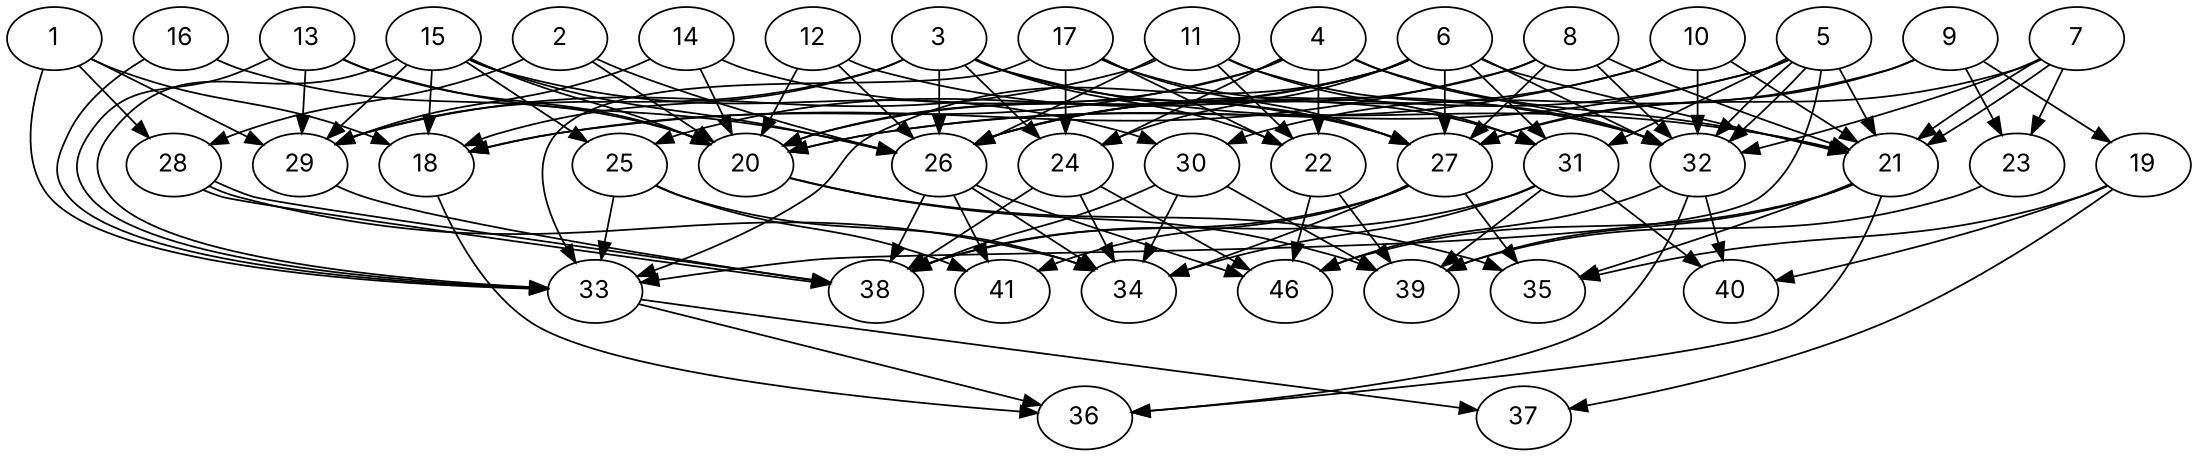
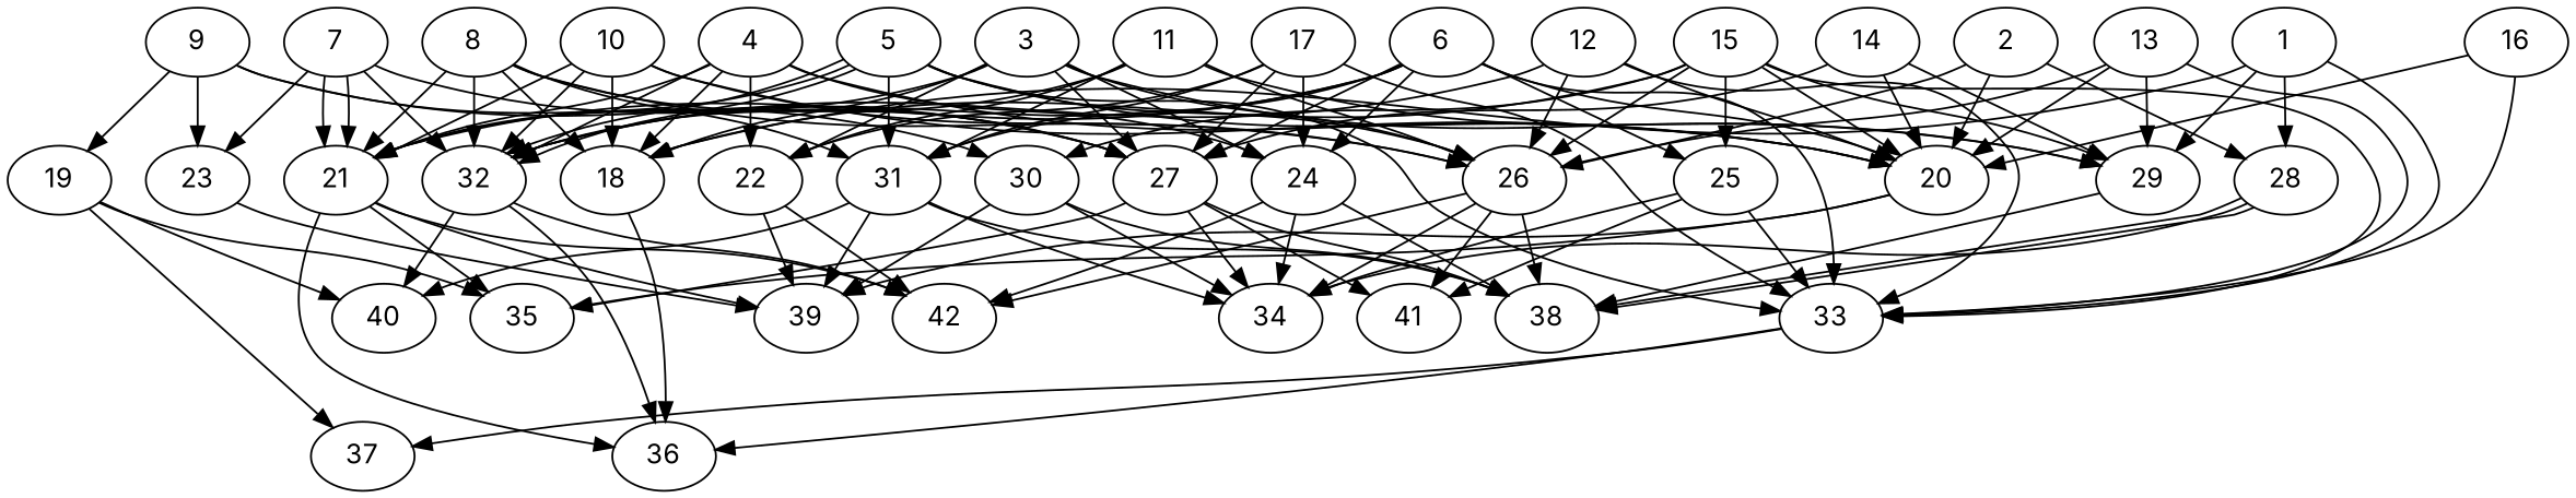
  digraph {
    fontname=Inter
    node [alpha=0.05 fontname=Inter]
    edge [fontname=Inter]
    1 [alpha=0.10 expect_size=1914939107273925]
    18 [alpha=0.02 expect_size=286373242493468672000]
    28 [alpha=0.17 expect_size=39088929991096192]
    29 [alpha=0.12 expect_size=45240943567575576]
    33 [alpha=0.04 expect_size=864055297179656388608]
    36 [alpha=0.15 expect_size=695072060952425791488]
    38 [alpha=0.10 expect_size=399523240717777371136]
    34 [alpha=0.04 expect_size=17559221307130773504]
    37 [alpha=0.18 expect_size=716729885730278016]
    2 [alpha=0.09 expect_size=337662139906849]
    20 [alpha=0.09 expect_size=11255269728970988]
    26 [alpha=0.15 expect_size=874995864697294464]
    35 [alpha=0.16 expect_size=40683338145732816]
    39 [alpha=0.02 expect_size=1565972744232201355264]
-   42 [alpha=0.14 expect_size=5828949770500315 label=46]
+   42 [alpha=0.14 expect_size=5828949770500315]
    41 [alpha=0.06 expect_size=44825267503632904]
    3 [alpha=0.00 expect_size=475034736053952768]
    21 [alpha=0.13 expect_size=418829479640775]
    22 [alpha=0.09 expect_size=544522605927655168]
    24 [alpha=0.19 expect_size=339509401944130752]
    27 [alpha=0.18 expect_size=692255183869414]
    4 [alpha=0.10 expect_size=600776515822148386816]
    32 [alpha=0.19 expect_size=42804227362854535168]
    40 [alpha=0.20 expect_size=88351016331771904000]
    5 [alpha=0.19 expect_size=330260095277908864]
    31 [alpha=0.06 expect_size=36523823084369840]
    6 [alpha=0.18 expect_size=2047583486558820608]
    25 [alpha=0.04 expect_size=995151719085792821248]
    7 [alpha=0.08 expect_size=23753497490967296]
    23 [alpha=0.12 expect_size=196598084313092384]
    8 [expect_size=48924048657073400]
    9 [alpha=0.08 expect_size=509504049221584640]
    19 [alpha=0.01 expect_size=60569034533808111616]
    30 [expect_size=133302314712831]
    10 [alpha=0.01 expect_size=152740215789606404096]
    11 [expect_size=681198907102553178112]
    12 [alpha=0.02 expect_size=1276213210399985631232]
    13 [alpha=0.12 expect_size=651623531977696608256]
    14 [expect_size=504680126928159506432]
    15 [alpha=0.01 expect_size=2287747012910270208]
    16 [alpha=0.15 expect_size=135461206802152030208]
    17 [alpha=0.20 expect_size=182932162541031360]
    1 -> 18
    1 -> 28
    1 -> 29
    1 -> 33
    18 -> 36
    28 -> 38
    28 -> 38
    28 -> 34
    29 -> 38
    33 -> 36
    33 -> 37
    2 -> 28
    2 -> 20
    2 -> 26
    20 -> 35
    20 -> 39
    26 -> 38
    26 -> 34
    26 -> 42
    26 -> 41
    3 -> 18
    3 -> 29
    3 -> 26
    3 -> 21
    3 -> 22
    3 -> 24
    3 -> 27
    21 -> 36
    21 -> 35
    21 -> 39
    21 -> 42
    22 -> 39
    22 -> 42
    24 -> 38
    24 -> 34
    24 -> 42
    27 -> 38
    27 -> 34
    27 -> 35
    27 -> 41
    4 -> 18
    4 -> 20
    4 -> 21
    4 -> 22
    4 -> 24
    4 -> 32
    32 -> 36
    32 -> 42
    32 -> 40
    5 -> 33
    5 -> 20
    5 -> 26
    5 -> 21
    5 -> 32
    5 -> 32
    5 -> 31
    31 -> 38
    31 -> 34
    31 -> 39
    31 -> 40
    6 -> 33
    6 -> 20
    6 -> 21
    6 -> 24
    6 -> 27
    6 -> 32
    6 -> 31
    6 -> 25
    25 -> 33
    25 -> 34
    25 -> 41
    7 -> 21
    7 -> 21
    7 -> 27
    7 -> 32
    7 -> 23
    23 -> 39
    8 -> 18
    8 -> 26
    8 -> 21
    8 -> 27
    8 -> 32
+   8 -> 31
    9 -> 27
    9 -> 23
    9 -> 19
    9 -> 30
    19 -> 37
    19 -> 35
    19 -> 40
    30 -> 38
    30 -> 34
    30 -> 39
+   10 -> 18
    10 -> 20
    10 -> 26
    10 -> 21
    10 -> 32
    11 -> 29
    11 -> 26
    11 -> 22
    11 -> 32
    11 -> 31
+   12 -> 33
    12 -> 20
    12 -> 26
    12 -> 32
    13 -> 29
    13 -> 33
    13 -> 20
    13 -> 26
    14 -> 29
    14 -> 20
    14 -> 27
    15 -> 18
    15 -> 29
    15 -> 33
    15 -> 20
    15 -> 26
    15 -> 25
    15 -> 30
    16 -> 33
    16 -> 20
    17 -> 33
    17 -> 22
    17 -> 24
    17 -> 27
    17 -> 31
  }
